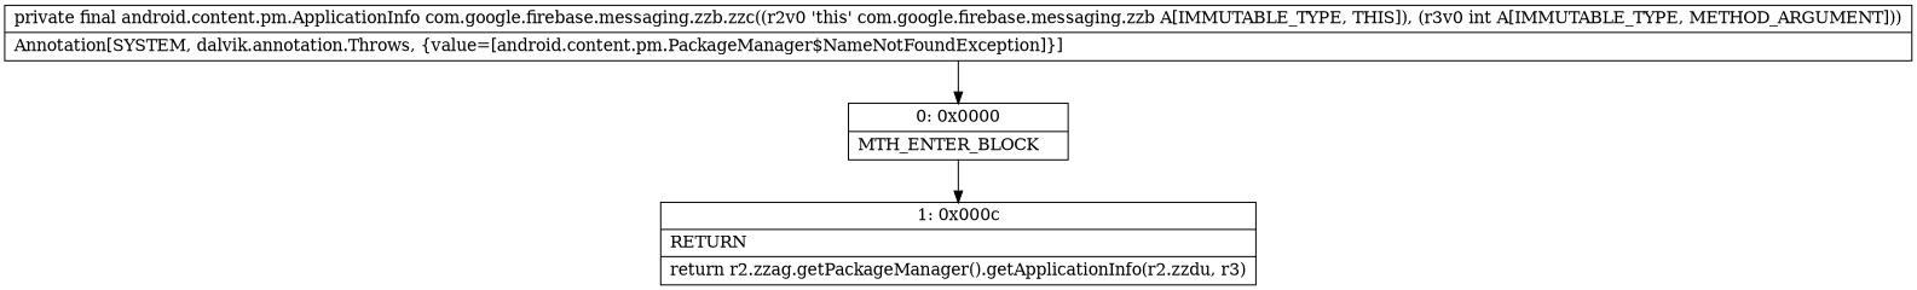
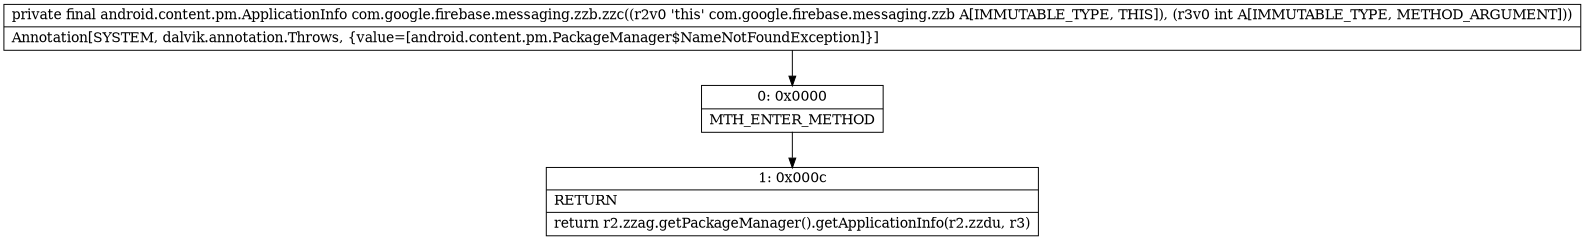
  digraph {
    node [shape=record]
-   n1 [label="{0\:\ 0x0000|MTH_ENTER_BLOCK\l}"]
+   n1 [label="{0\:\ 0x0000|MTH_ENTER_METHOD\l}"]
    n2 [label="{1\:\ 0x000c|RETURN\l|return r2.zzag.getPackageManager().getApplicationInfo(r2.zzdu, r3)\l}"]
    n3 [label="{private final android.content.pm.ApplicationInfo com.google.firebase.messaging.zzb.zzc((r2v0 'this' com.google.firebase.messaging.zzb A[IMMUTABLE_TYPE, THIS]), (r3v0 int A[IMMUTABLE_TYPE, METHOD_ARGUMENT]))  | Annotation[SYSTEM, dalvik.annotation.Throws, \{value=[android.content.pm.PackageManager$NameNotFoundException]\}]\l}"]
    n1 -> n2
    n3 -> n1
  }
